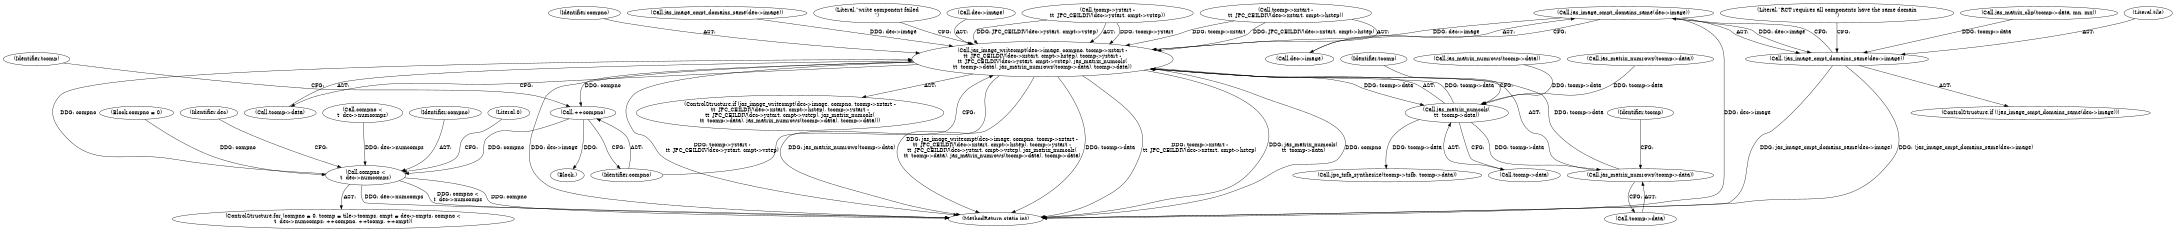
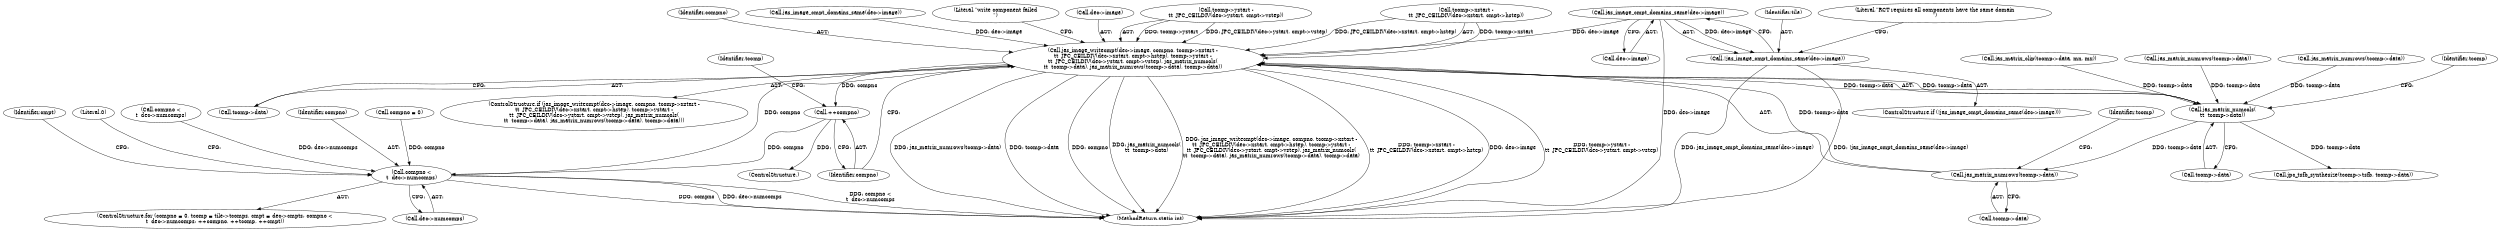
  digraph {
    n1 [label="(Call,jas_image_cmpt_domains_same(dec->image))"]
    n2 [label="(Call,!jas_image_cmpt_domains_same(dec->image))"]
    n3 [label="(Call,jas_image_writecmpt(dec->image, compno, tcomp->xstart -\n\t\t  JPC_CEILDIV(dec->xstart, cmpt->hstep), tcomp->ystart -\n\t\t  JPC_CEILDIV(dec->ystart, cmpt->vstep), jas_matrix_numcols(\n\t\t  tcomp->data), jas_matrix_numrows(tcomp->data), tcomp->data))"]
    n4 [label="(Call,dec->image)"]
    n5 [label="(MethodReturn,static int)"]
    n6 [label="(ControlStructure,if (!jas_image_cmpt_domains_same(dec->image)))"]
    n7 [label="(Call,++compno)"]
    n8 [label="(Call,jas_matrix_numcols(\n\t\t  tcomp->data))"]
    n9 [label="(Call,tcomp->data)"]
    n10 [label="(ControlStructure,if (jas_image_writecmpt(dec->image, compno, tcomp->xstart -\n\t\t  JPC_CEILDIV(dec->xstart, cmpt->hstep), tcomp->ystart -\n\t\t  JPC_CEILDIV(dec->ystart, cmpt->vstep), jas_matrix_numcols(\n\t\t  tcomp->data), jas_matrix_numrows(tcomp->data), tcomp->data)))"]
    n11 [label="(Call,compno <\n\t  dec->numcomps)"]
-   n12 [label="(Block,)"]
+   n12 [label="(ControlStructure,)"]
    n13 [label="(Identifier,compno)"]
    n14 [label="(Call,jas_matrix_numrows(tcomp->data))"]
    n15 [label="(Call,tcomp->data)"]
    n16 [label="(Call,jpc_tsfb_synthesize(tcomp->tsfb, tcomp->data))"]
+   n17 [label="(Call,dec->numcomps)"]
    n18 [label="(ControlStructure,for (compno = 0, tcomp = tile->tcomps, cmpt = dec->cmpts; compno <\n\t  dec->numcomps; ++compno, ++tcomp, ++cmpt))"]
    n19 [label="(Call,tcomp->data)"]
    n20 [label="(Call,jas_image_cmpt_domains_same(dec->image))"]
    n21 [label="(Literal,\"write component failed\n\")"]
    n22 [label="(Literal,\"RCT requires all components have the same domain\n\")"]
    n23 [label="(Call,compno <\n\t  dec->numcomps)"]
    n24 [label="(Identifier,tcomp)"]
    n25 [label="(Identifier,tcomp)"]
    n26 [label="(Call,jas_matrix_clip(tcomp->data, mn, mx))"]
    n27 [label="(Identifier,compno)"]
    n28 [label="(Call,dec->image)"]
    n29 [label="(Identifier,tcomp)"]
    n30 [label="(Literal,0)"]
    n31 [label="(Call,tcomp->ystart -\n\t\t  JPC_CEILDIV(dec->ystart, cmpt->vstep))"]
    n32 [label="(Call,tcomp->xstart -\n\t\t  JPC_CEILDIV(dec->xstart, cmpt->hstep))"]
-   n33 [label="(Literal,tile)"]
-   n34 [label="(Block,compno = 0)"]
+   n33 [label="(Identifier,tile)"]
+   n34 [label="(Call,compno = 0)"]
    n35 [label="(Identifier,compno)"]
    n36 [label="(Call,jas_matrix_numrows(tcomp->data))"]
-   n37 [label="(Identifier,dec)"]
+   n37 [label="(Identifier,cmpt)"]
    n38 [label="(Call,jas_matrix_numrows(tcomp->data))"]
    n1 -> n2 [label="AST: "]
    n1 -> n2 [label="DDG: dec->image"]
    n1 -> n3 [label="DDG: dec->image"]
    n1 -> n4 [label="CFG: "]
    n1 -> n5 [label="DDG: dec->image"]
    n2 -> n1 [label="CFG: "]
    n2 -> n5 [label="DDG: jas_image_cmpt_domains_same(dec->image)"]
    n2 -> n5 [label="DDG: !jas_image_cmpt_domains_same(dec->image)"]
    n2 -> n6 [label="AST: "]
    n3 -> n5 [label="DDG: jas_matrix_numrows(tcomp->data)"]
    n3 -> n5 [label="DDG: jas_matrix_numcols(\n\t\t  tcomp->data)"]
    n3 -> n5 [label="DDG: jas_image_writecmpt(dec->image, compno, tcomp->xstart -\n\t\t  JPC_CEILDIV(dec->xstart, cmpt->hstep), tcomp->ystart -\n\t\t  JPC_CEILDIV(dec->ystart, cmpt->vstep), jas_matrix_numcols(\n\t\t  tcomp->data), jas_matrix_numrows(tcomp->data), tcomp->data)"]
    n3 -> n5 [label="DDG: tcomp->xstart -\n\t\t  JPC_CEILDIV(dec->xstart, cmpt->hstep)"]
    n3 -> n5 [label="DDG: tcomp->data"]
    n3 -> n5 [label="DDG: compno"]
    n3 -> n5 [label="DDG: dec->image"]
    n3 -> n5 [label="DDG: tcomp->ystart -\n\t\t  JPC_CEILDIV(dec->ystart, cmpt->vstep)"]
    n3 -> n7 [label="DDG: compno"]
    n3 -> n8 [label="DDG: tcomp->data"]
    n3 -> n9 [label="CFG: "]
    n3 -> n10 [label="AST: "]
    n4 -> n1 [label="AST: "]
    n7 -> n11 [label="DDG: compno"]
    n7 -> n12 [label="DDG: "]
    n7 -> n13 [label="CFG: "]
    n8 -> n3 [label="AST: "]
    n8 -> n3 [label="DDG: tcomp->data"]
    n8 -> n14 [label="DDG: tcomp->data"]
    n8 -> n15 [label="CFG: "]
    n8 -> n16 [label="DDG: tcomp->data"]
    n9 -> n3 [label="AST: "]
    n11 -> n3 [label="DDG: compno"]
    n11 -> n5 [label="DDG: compno <\n\t  dec->numcomps"]
    n11 -> n5 [label="DDG: compno"]
    n11 -> n5 [label="DDG: dec->numcomps"]
+   n11 -> n17 [label="CFG: "]
    n11 -> n18 [label="AST: "]
    n13 -> n3 [label="CFG: "]
    n13 -> n7 [label="AST: "]
    n14 -> n3 [label="AST: "]
    n14 -> n3 [label="DDG: tcomp->data"]
    n14 -> n19 [label="CFG: "]
    n15 -> n8 [label="AST: "]
+   n17 -> n11 [label="AST: "]
    n19 -> n14 [label="AST: "]
    n20 -> n3 [label="DDG: dec->image"]
    n21 -> n3 [label="CFG: "]
    n22 -> n2 [label="CFG: "]
    n23 -> n11 [label="DDG: dec->numcomps"]
    n24 -> n8 [label="CFG: "]
    n25 -> n7 [label="CFG: "]
-   n26 -> n2 [label="DDG: tcomp->data"]
+   n26 -> n8 [label="DDG: tcomp->data"]
    n27 -> n11 [label="AST: "]
    n28 -> n3 [label="AST: "]
    n29 -> n14 [label="CFG: "]
    n30 -> n11 [label="CFG: "]
    n31 -> n3 [label="AST: "]
    n31 -> n3 [label="DDG: tcomp->ystart"]
    n31 -> n3 [label="DDG: JPC_CEILDIV(dec->ystart, cmpt->vstep)"]
    n32 -> n3 [label="AST: "]
    n32 -> n3 [label="DDG: tcomp->xstart"]
    n32 -> n3 [label="DDG: JPC_CEILDIV(dec->xstart, cmpt->hstep)"]
    n33 -> n2 [label="AST: "]
    n34 -> n11 [label="DDG: compno"]
    n35 -> n3 [label="AST: "]
    n36 -> n8 [label="DDG: tcomp->data"]
    n37 -> n11 [label="CFG: "]
    n38 -> n8 [label="DDG: tcomp->data"]
  }
